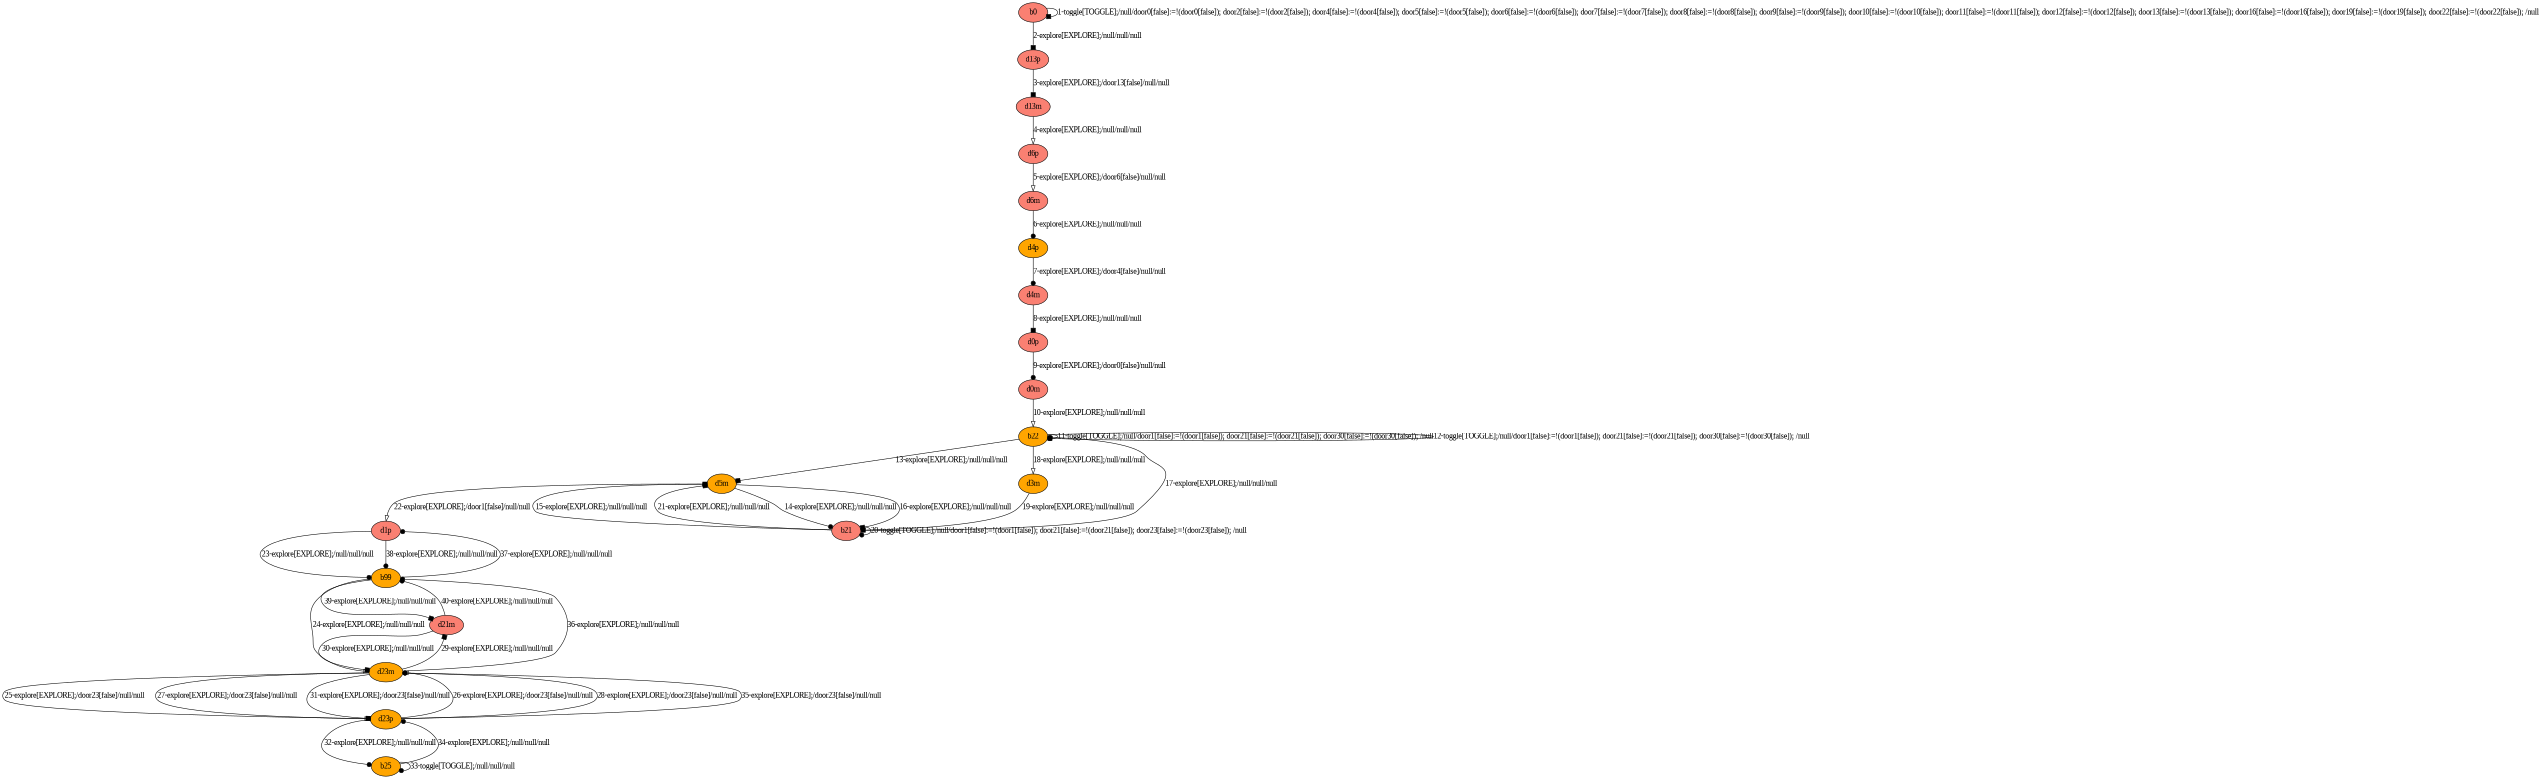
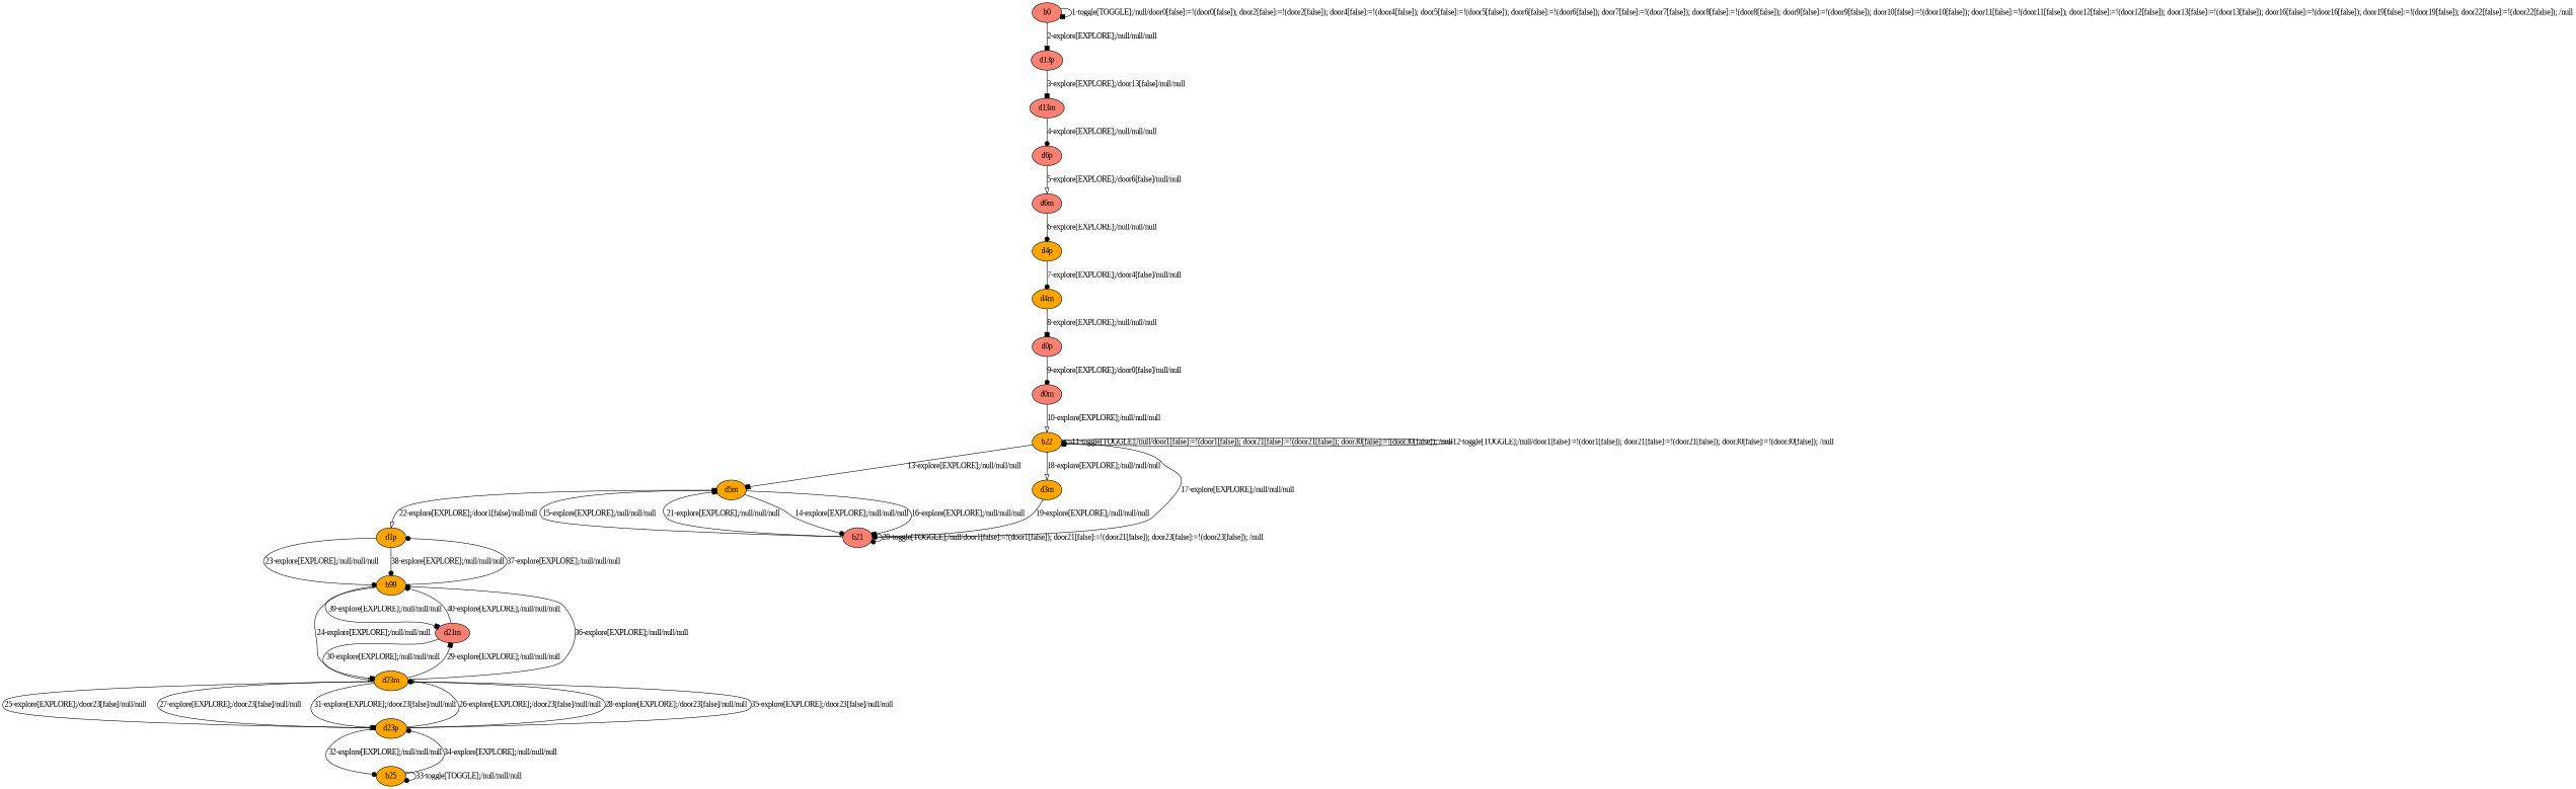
  digraph {
    fontname="Liberation Serif"
    node [fillcolor=orange fontname="Liberation Serif" style=filled]
    edge [arrowhead=dot fontname="Liberation Serif"]
    b0 [fillcolor=salmon]
    d13p [fillcolor=salmon]
    d13m [fillcolor=salmon]
    d6p [fillcolor=salmon]
    d6m [fillcolor=salmon]
    d4p
-   d4m [fillcolor=salmon]
+   d4m
    d0p [fillcolor=salmon]
    d0m [fillcolor=salmon]
    b22
    n11 [label=d5m]
    d3m
    b21 [fillcolor=salmon]
-   d1p [fillcolor=salmon]
+   d1p
    b99
    d23m
    d21m [fillcolor=salmon]
    d23p
    b25
    b0 -> b0 [arrowhead=box label="1-toggle[TOGGLE];/null/door0[false]:=!(door0[false]); door2[false]:=!(door2[false]); door4[false]:=!(door4[false]); door5[false]:=!(door5[false]); door6[false]:=!(door6[false]); door7[false]:=!(door7[false]); door8[false]:=!(door8[false]); door9[false]:=!(door9[false]); door10[false]:=!(door10[false]); door11[false]:=!(door11[false]); door12[false]:=!(door12[false]); door13[false]:=!(door13[false]); door16[false]:=!(door16[false]); door19[false]:=!(door19[false]); door22[false]:=!(door22[false]); /null"]
    b0 -> d13p [arrowhead=box label="2-explore[EXPLORE];/null/null/null"]
    d13p -> d13m [arrowhead=box label="3-explore[EXPLORE];/door13[false]/null/null"]
-   d13m -> d6p [arrowhead=onormal label="4-explore[EXPLORE];/null/null/null"]
+   d13m -> d6p [label="4-explore[EXPLORE];/null/null/null"]
    d6p -> d6m [arrowhead=onormal label="5-explore[EXPLORE];/door6[false]/null/null"]
    d6m -> d4p [label="6-explore[EXPLORE];/null/null/null"]
    d4p -> d4m [label="7-explore[EXPLORE];/door4[false]/null/null"]
    d4m -> d0p [arrowhead=box label="8-explore[EXPLORE];/null/null/null"]
    d0p -> d0m [label="9-explore[EXPLORE];/door0[false]/null/null"]
    d0m -> b22 [arrowhead=onormal label="10-explore[EXPLORE];/null/null/null"]
    b22 -> b22 [label="11-toggle[TOGGLE];/null/door1[false]:=!(door1[false]); door21[false]:=!(door21[false]); door30[false]:=!(door30[false]); /null"]
    b22 -> b22 [arrowhead=box label="12-toggle[TOGGLE];/null/door1[false]:=!(door1[false]); door21[false]:=!(door21[false]); door30[false]:=!(door30[false]); /null"]
    b22 -> n11 [arrowhead=box label="13-explore[EXPLORE];/null/null/null"]
    b22 -> d3m [arrowhead=onormal label="18-explore[EXPLORE];/null/null/null"]
    n11 -> b21 [label="14-explore[EXPLORE];/null/null/null"]
    n11 -> b21 [arrowhead=box label="16-explore[EXPLORE];/null/null/null"]
    n11 -> d1p [arrowhead=onormal label="22-explore[EXPLORE];/door1[false]/null/null"]
    d3m -> b21 [arrowhead=box label="19-explore[EXPLORE];/null/null/null"]
    b21 -> b22 [label="17-explore[EXPLORE];/null/null/null"]
    b21 -> n11 [arrowhead=box label="15-explore[EXPLORE];/null/null/null"]
    b21 -> n11 [arrowhead=box label="21-explore[EXPLORE];/null/null/null"]
    b21 -> b21 [label="20-toggle[TOGGLE];/null/door1[false]:=!(door1[false]); door21[false]:=!(door21[false]); door23[false]:=!(door23[false]); /null"]
    d1p -> b99 [label="23-explore[EXPLORE];/null/null/null"]
    d1p -> b99 [label="38-explore[EXPLORE];/null/null/null"]
    b99 -> d1p [label="37-explore[EXPLORE];/null/null/null"]
    b99 -> d23m [arrowhead=onormal label="24-explore[EXPLORE];/null/null/null"]
    b99 -> d21m [arrowhead=box label="39-explore[EXPLORE];/null/null/null"]
    d23m -> b99 [label="36-explore[EXPLORE];/null/null/null"]
    d23m -> d21m [arrowhead=box label="29-explore[EXPLORE];/null/null/null"]
    d23m -> d23p [arrowhead=box label="25-explore[EXPLORE];/door23[false]/null/null"]
    d23m -> d23p [arrowhead=onormal label="27-explore[EXPLORE];/door23[false]/null/null"]
    d23m -> d23p [arrowhead=box label="31-explore[EXPLORE];/door23[false]/null/null"]
    d21m -> b99 [label="40-explore[EXPLORE];/null/null/null"]
    d21m -> d23m [arrowhead=box label="30-explore[EXPLORE];/null/null/null"]
    d23p -> d23m [arrowhead=onormal label="26-explore[EXPLORE];/door23[false]/null/null"]
    d23p -> d23m [label="28-explore[EXPLORE];/door23[false]/null/null"]
    d23p -> d23m [label="35-explore[EXPLORE];/door23[false]/null/null"]
    d23p -> b25 [label="32-explore[EXPLORE];/null/null/null"]
    b25 -> d23p [label="34-explore[EXPLORE];/null/null/null"]
    b25 -> b25 [label="33-toggle[TOGGLE];/null/null/null"]
  }
